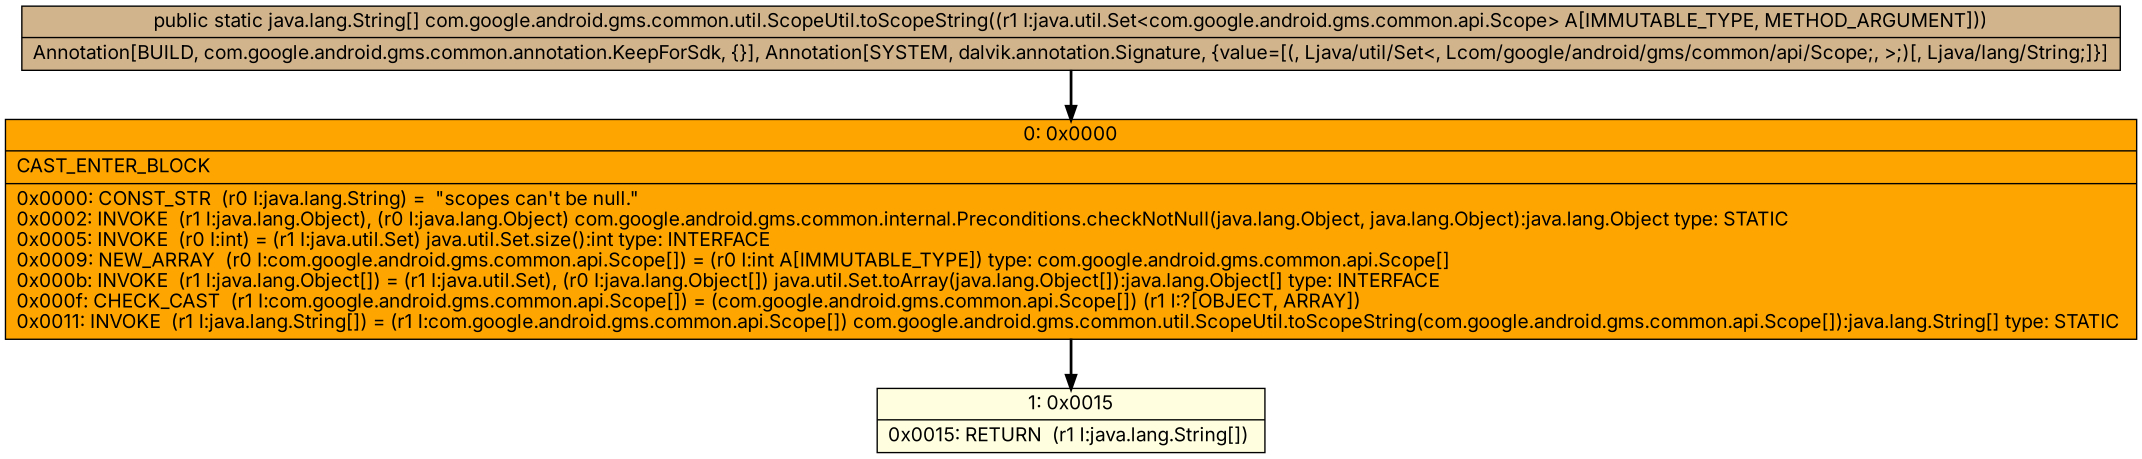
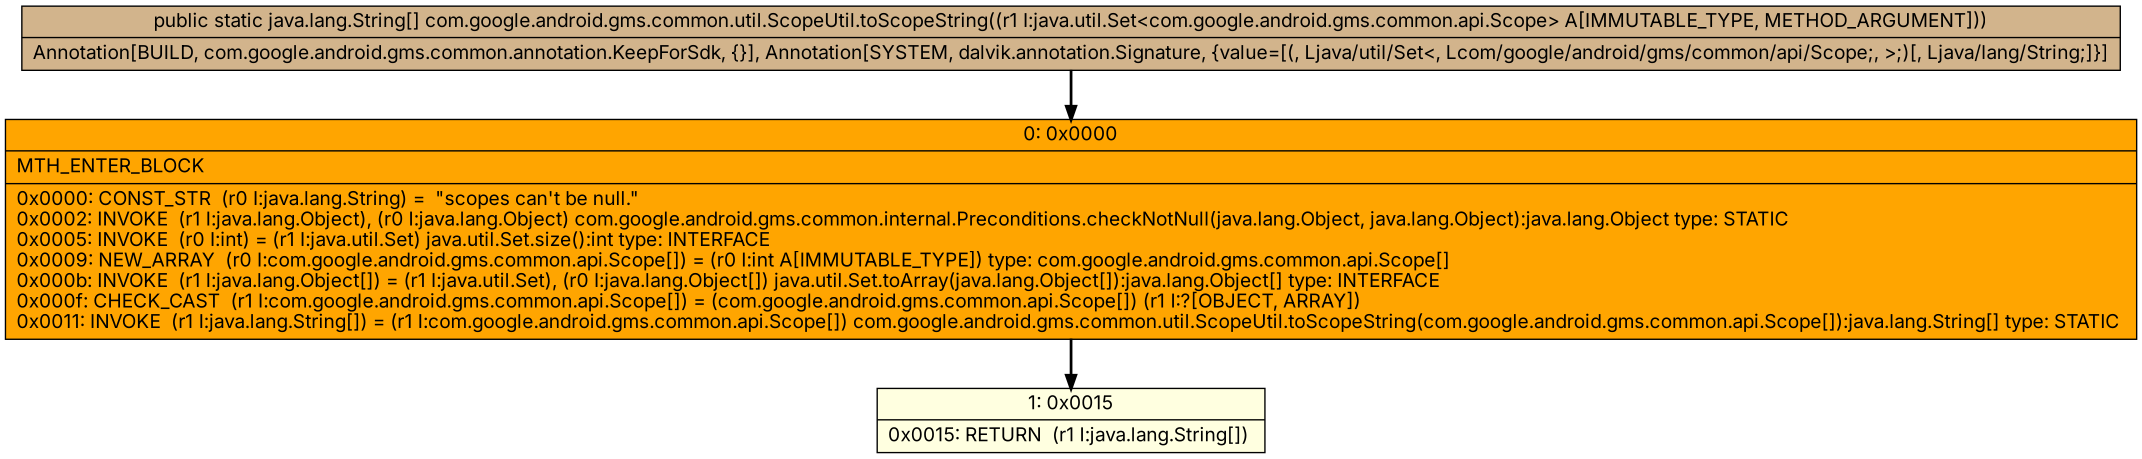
  digraph {
    fontname=Inter
    node [shape=record style=filled fontname=Inter]
    edge [style=bold fontname=Inter]
-   n1 [label="{0\:\ 0x0000|CAST_ENTER_BLOCK\l|0x0000: CONST_STR  (r0 I:java.lang.String) =  \"scopes can't be null.\" \l0x0002: INVOKE  (r1 I:java.lang.Object), (r0 I:java.lang.Object) com.google.android.gms.common.internal.Preconditions.checkNotNull(java.lang.Object, java.lang.Object):java.lang.Object type: STATIC \l0x0005: INVOKE  (r0 I:int) = (r1 I:java.util.Set) java.util.Set.size():int type: INTERFACE \l0x0009: NEW_ARRAY  (r0 I:com.google.android.gms.common.api.Scope[]) = (r0 I:int A[IMMUTABLE_TYPE]) type: com.google.android.gms.common.api.Scope[] \l0x000b: INVOKE  (r1 I:java.lang.Object[]) = (r1 I:java.util.Set), (r0 I:java.lang.Object[]) java.util.Set.toArray(java.lang.Object[]):java.lang.Object[] type: INTERFACE \l0x000f: CHECK_CAST  (r1 I:com.google.android.gms.common.api.Scope[]) = (com.google.android.gms.common.api.Scope[]) (r1 I:?[OBJECT, ARRAY]) \l0x0011: INVOKE  (r1 I:java.lang.String[]) = (r1 I:com.google.android.gms.common.api.Scope[]) com.google.android.gms.common.util.ScopeUtil.toScopeString(com.google.android.gms.common.api.Scope[]):java.lang.String[] type: STATIC \l}" fillcolor=orange]
+   n1 [label="{0\:\ 0x0000|MTH_ENTER_BLOCK\l|0x0000: CONST_STR  (r0 I:java.lang.String) =  \"scopes can't be null.\" \l0x0002: INVOKE  (r1 I:java.lang.Object), (r0 I:java.lang.Object) com.google.android.gms.common.internal.Preconditions.checkNotNull(java.lang.Object, java.lang.Object):java.lang.Object type: STATIC \l0x0005: INVOKE  (r0 I:int) = (r1 I:java.util.Set) java.util.Set.size():int type: INTERFACE \l0x0009: NEW_ARRAY  (r0 I:com.google.android.gms.common.api.Scope[]) = (r0 I:int A[IMMUTABLE_TYPE]) type: com.google.android.gms.common.api.Scope[] \l0x000b: INVOKE  (r1 I:java.lang.Object[]) = (r1 I:java.util.Set), (r0 I:java.lang.Object[]) java.util.Set.toArray(java.lang.Object[]):java.lang.Object[] type: INTERFACE \l0x000f: CHECK_CAST  (r1 I:com.google.android.gms.common.api.Scope[]) = (com.google.android.gms.common.api.Scope[]) (r1 I:?[OBJECT, ARRAY]) \l0x0011: INVOKE  (r1 I:java.lang.String[]) = (r1 I:com.google.android.gms.common.api.Scope[]) com.google.android.gms.common.util.ScopeUtil.toScopeString(com.google.android.gms.common.api.Scope[]):java.lang.String[] type: STATIC \l}" fillcolor=orange]
    n2 [label="{1\:\ 0x0015|0x0015: RETURN  (r1 I:java.lang.String[]) \l}" fillcolor=lightyellow]
    n3 [label="{public static java.lang.String[] com.google.android.gms.common.util.ScopeUtil.toScopeString((r1 I:java.util.Set\<com.google.android.gms.common.api.Scope\> A[IMMUTABLE_TYPE, METHOD_ARGUMENT]))  | Annotation[BUILD, com.google.android.gms.common.annotation.KeepForSdk, \{\}], Annotation[SYSTEM, dalvik.annotation.Signature, \{value=[(, Ljava\/util\/Set\<, Lcom\/google\/android\/gms\/common\/api\/Scope;, \>;)[, Ljava\/lang\/String;]\}]\l}" fillcolor=tan]
    n1 -> n2
    n3 -> n1
  }
